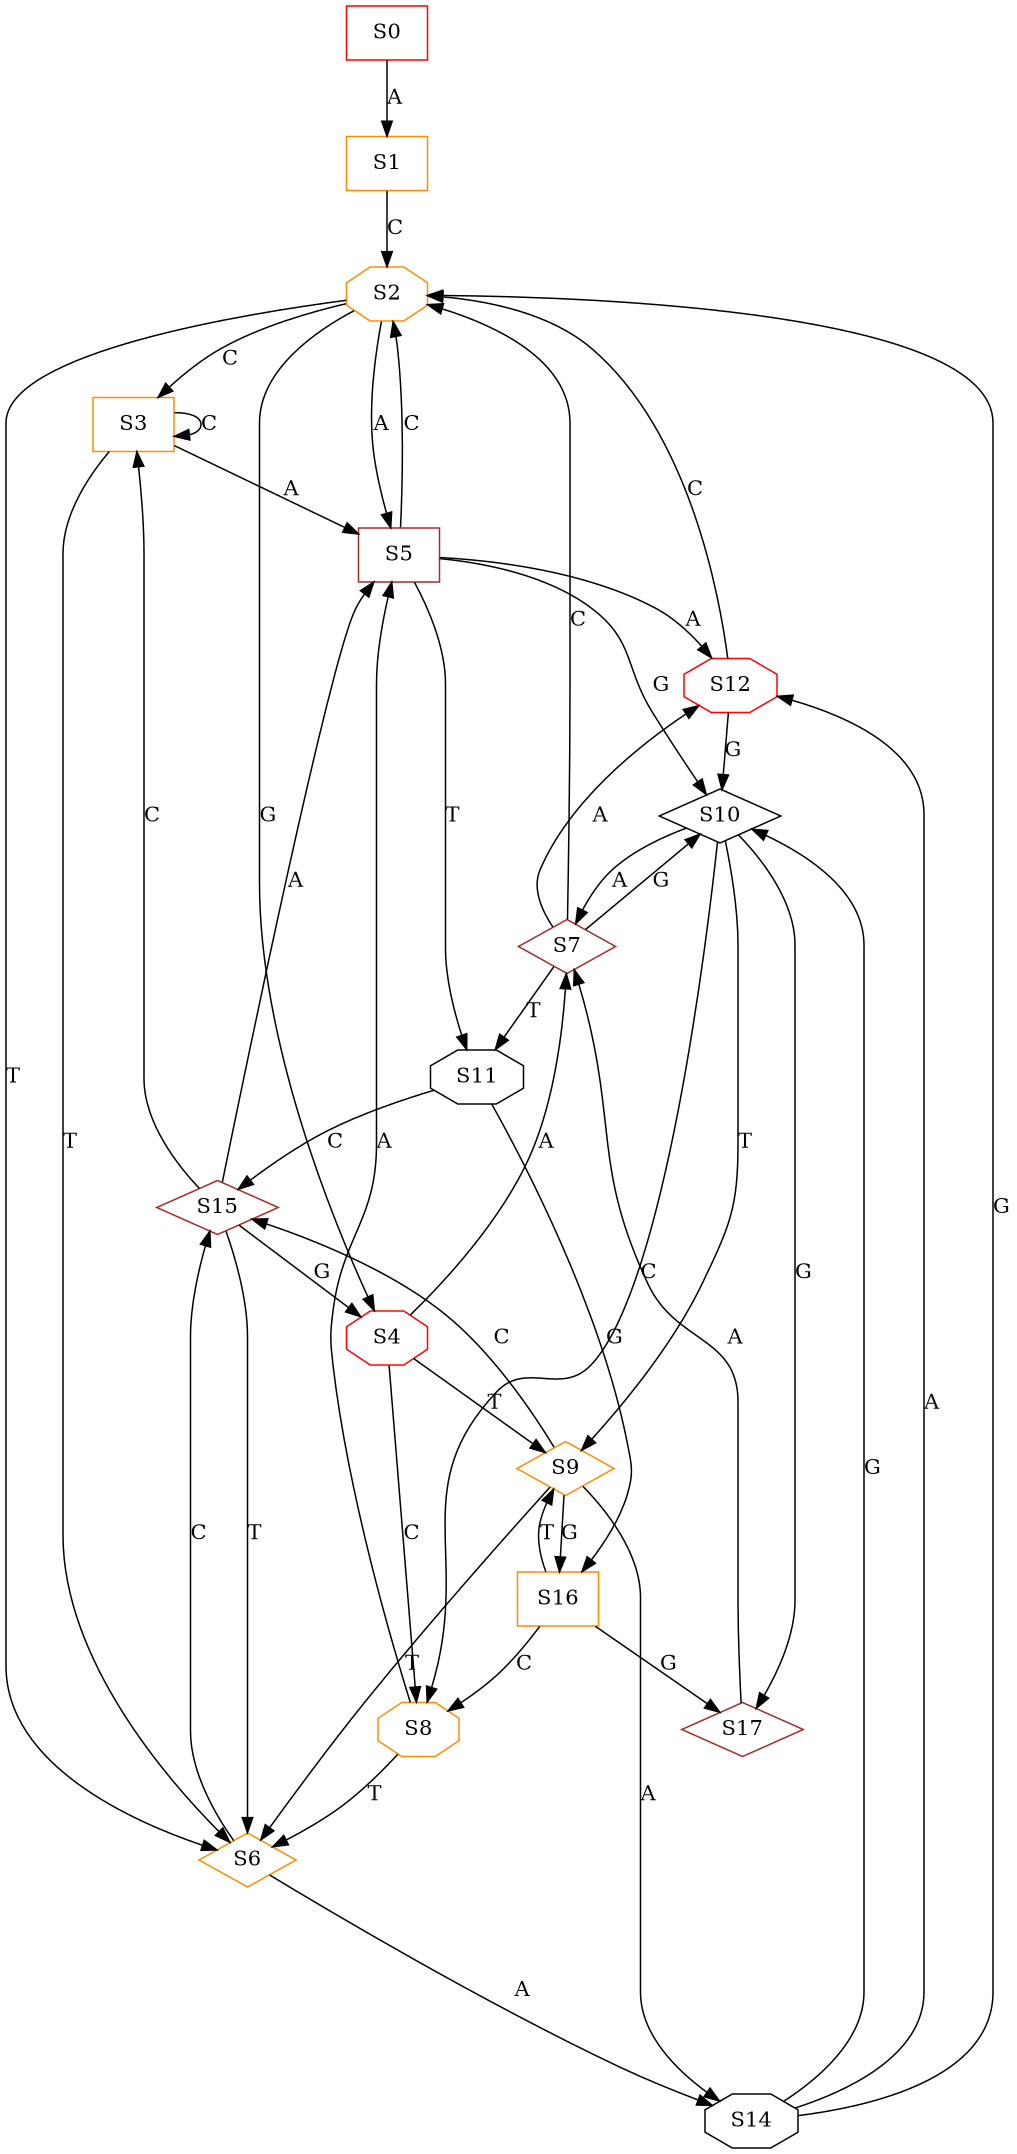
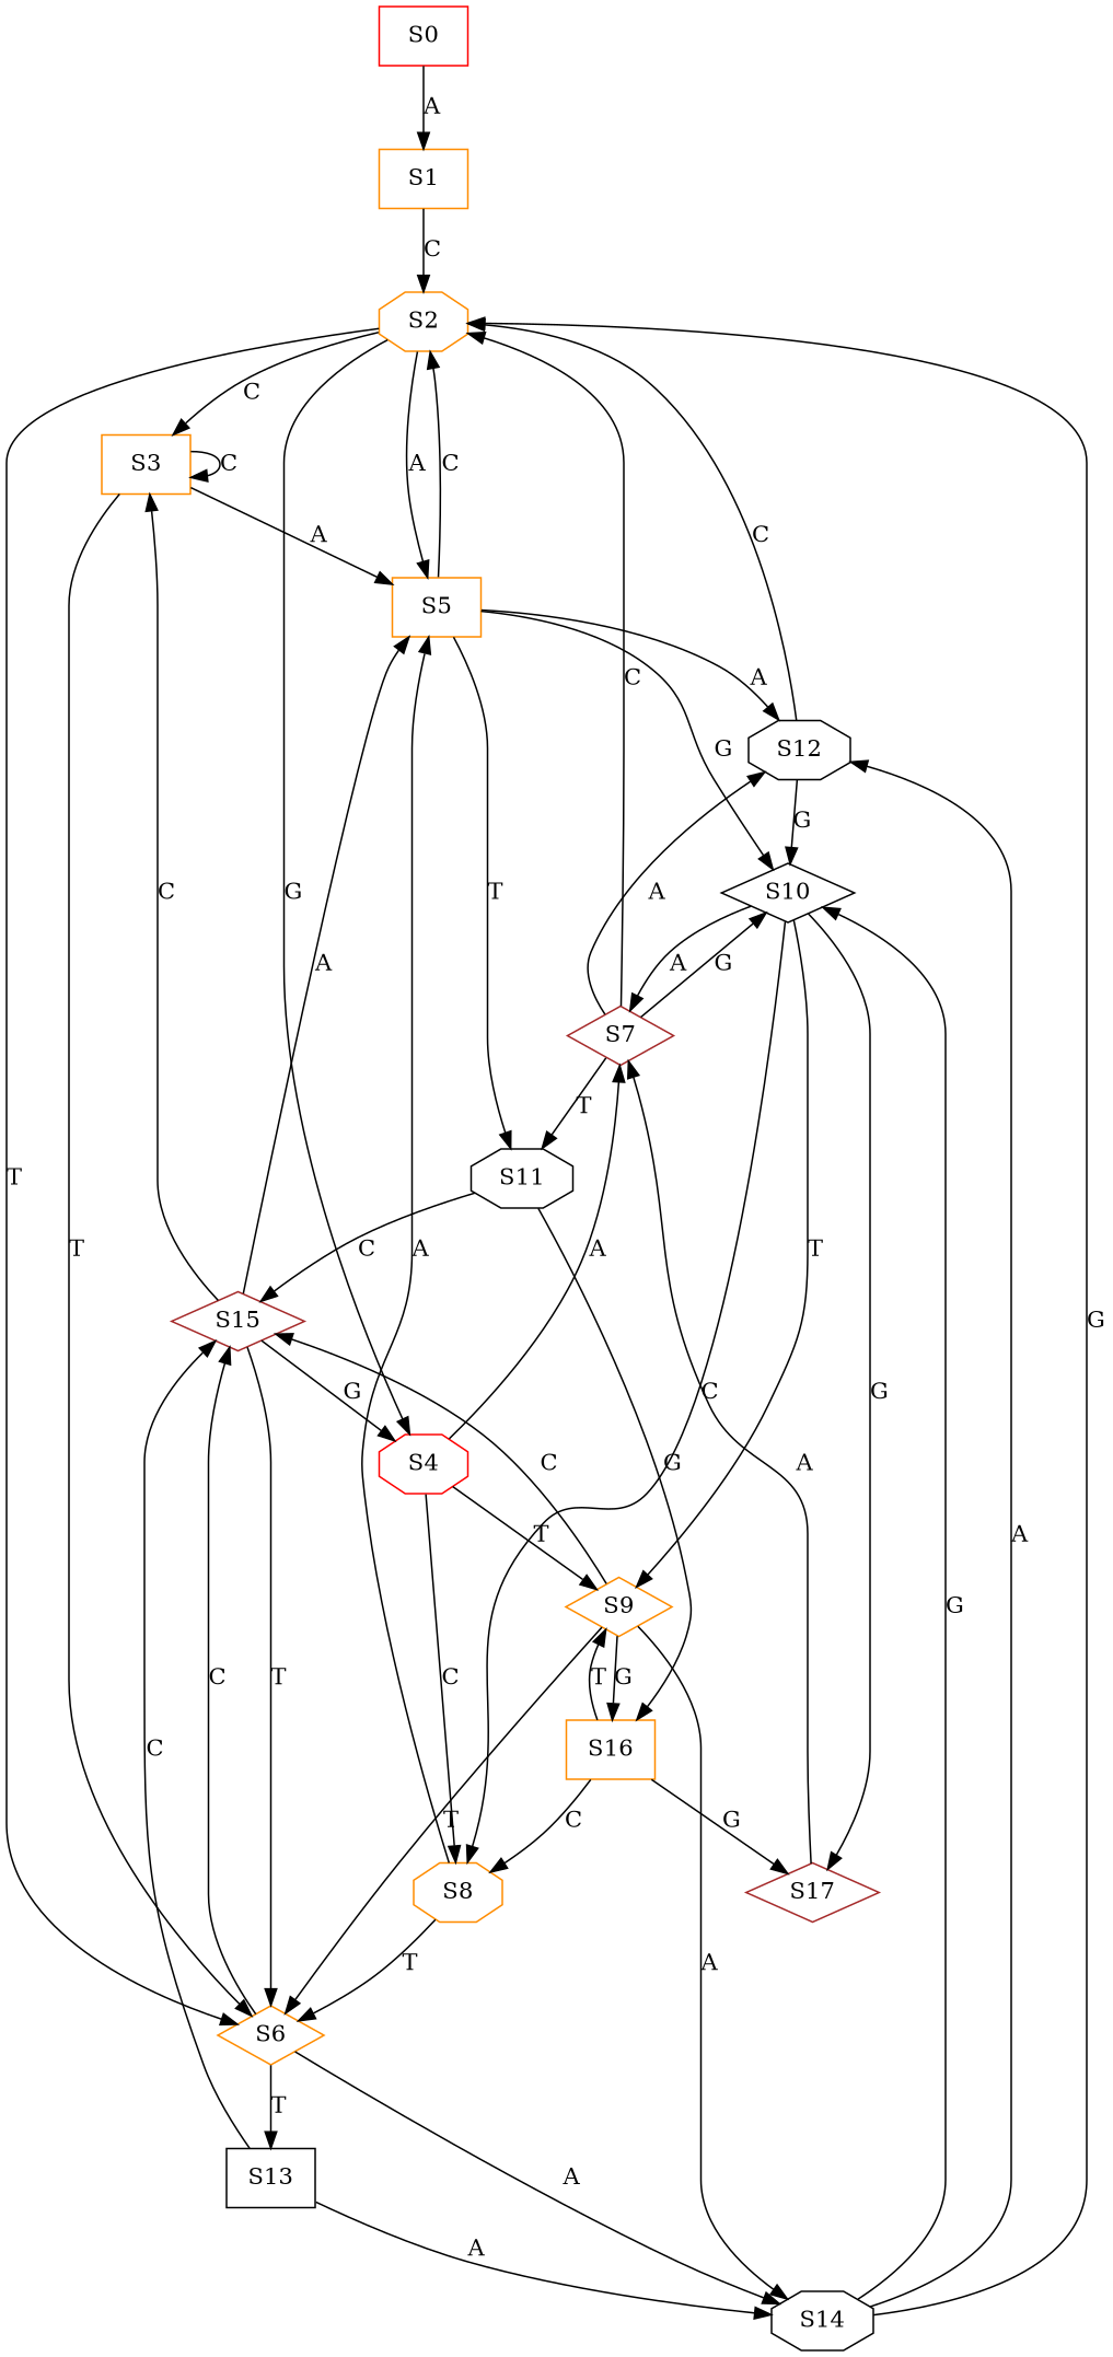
  strict digraph {
    node [color=darkorange shape=box]
    S0 [color=red]
    S1
    S2 [shape=octagon]
    S3
    S4 [color=red shape=octagon]
-   S5 [color=brown]
+   S5
    S6 [shape=diamond]
    S7 [color=brown shape=diamond]
    S8 [shape=octagon]
    S9 [shape=diamond]
    S10 [color=black shape=diamond]
    S11 [color=black shape=octagon]
-   S12 [color=red shape=octagon]
+   S12 [color=black shape=octagon]
+   S13 [color=black]
    S14 [color=black shape=octagon]
    S15 [color=brown shape=diamond]
    S16
    S17 [color=brown shape=diamond]
    S0 -> S1 [label=A]
    S1 -> S2 [label=C]
    S2 -> S3 [label=C]
    S2 -> S4 [label=G]
    S2 -> S5 [label=A]
    S2 -> S6 [label=T]
    S3 -> S3 [label=C]
    S3 -> S5 [label=A]
    S3 -> S6 [label=T]
    S4 -> S7 [label=A]
    S4 -> S8 [label=C]
    S4 -> S9 [label=T]
    S5 -> S2 [label=C]
    S5 -> S10 [label=G]
    S5 -> S11 [label=T]
    S5 -> S12 [label=A]
+   S6 -> S13 [label=T]
    S6 -> S14 [label=A]
    S6 -> S15 [label=C]
    S7 -> S2 [label=C]
    S7 -> S10 [label=G]
    S7 -> S11 [label=T]
    S7 -> S12 [label=A]
    S8 -> S5 [label=A]
    S8 -> S6 [label=T]
    S9 -> S6 [label=T]
    S9 -> S14 [label=A]
    S9 -> S15 [label=C]
    S9 -> S16 [label=G]
    S10 -> S7 [label=A]
    S10 -> S8 [label=C]
    S10 -> S9 [label=T]
    S10 -> S17 [label=G]
    S11 -> S15 [label=C]
    S11 -> S16 [label=G]
    S12 -> S2 [label=C]
    S12 -> S10 [label=G]
+   S13 -> S14 [label=A]
+   S13 -> S15 [label=C]
    S14 -> S2 [label=G]
    S14 -> S10 [label=G]
    S14 -> S12 [label=A]
    S15 -> S3 [label=C]
    S15 -> S4 [label=G]
    S15 -> S5 [label=A]
    S15 -> S6 [label=T]
    S16 -> S8 [label=C]
    S16 -> S9 [label=T]
    S16 -> S17 [label=G]
    S17 -> S7 [label=A]
  }
